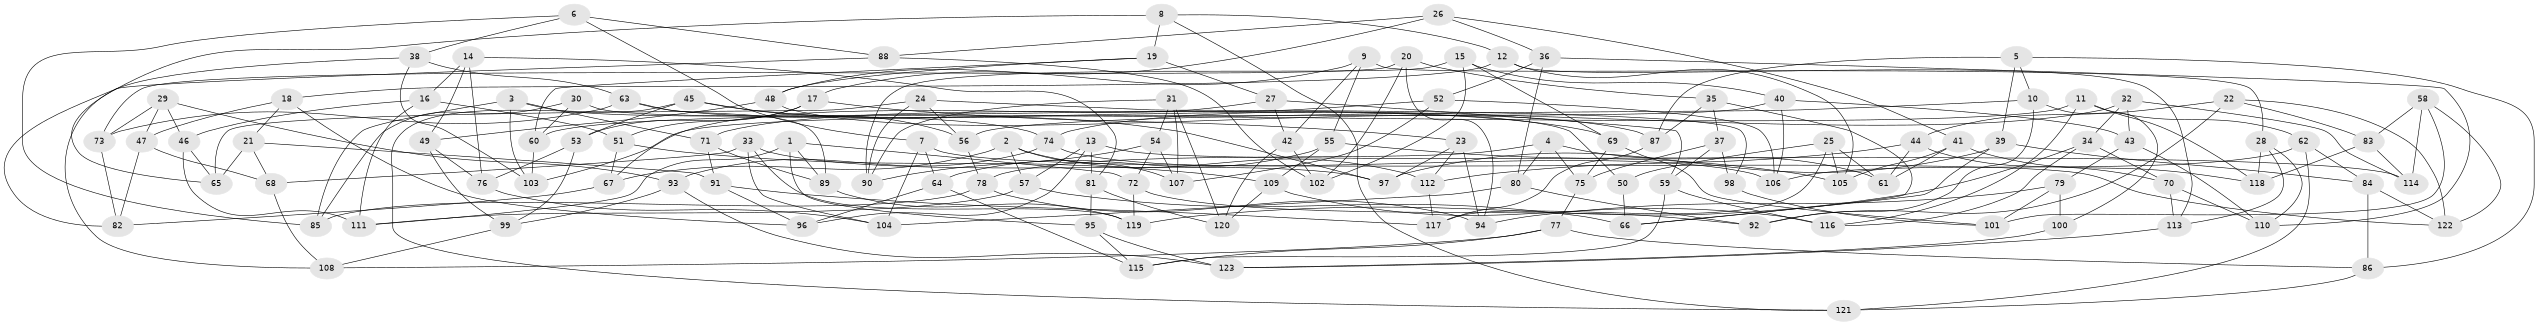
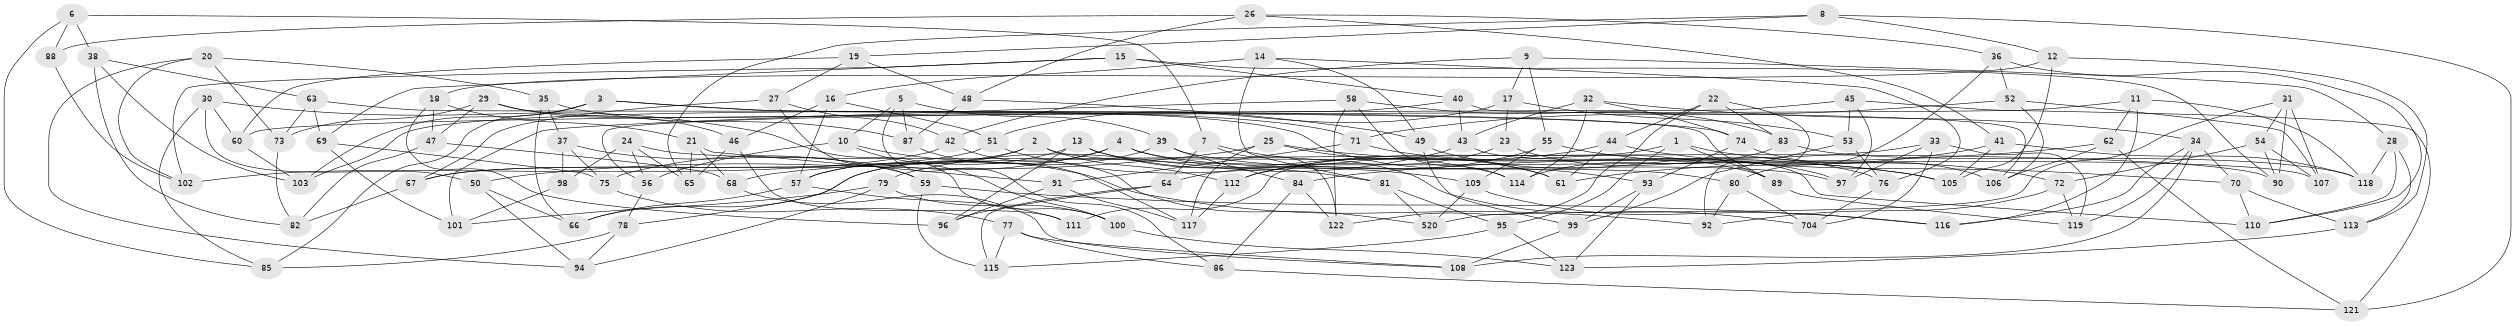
  graph {
    fontname="DejaVu Sans"
    node [color=gray90 fontname="DejaVu Sans" style=filled]
    edge [fontname="DejaVu Sans"]
    1
    72
    89
    95
    111
    92
    119
    115
    123
    2
    57
    67
    107
    112
    66
    82
    117
    3
    71
    74
    85
    103
    91
    93
    106
    4
    61
    75
    78
    80
    77
    94
-   104
+   104 [label=704]
    5
    10
    39
    86
    87
    56
    100
    97
    84
    121
    6
    7
    38
    88
    64
    122
    63
    102
    108
    96
    8
    12
    19
    65
    18
    105
    113
    60
    27
    48
    9
    17
    28
    42
    55
    51
    23
    53
    118
    110
-   120
+   120 [label=520]
    109
    11
    62
    116
    21
    47
    13
    81
    114
    14
    16
    49
    76
    46
    99
    15
    40
    69
    90
    43
    101
    68
    59
    20
    35
    73
    37
    22
    44
    83
    70
    98
    24
    25
    50
    26
    36
    41
    52
    29
    30
    31
    54
    32
    34
    79
    33
    45
    58
    1 -- 72
    1 -- 89
    1 -- 95
    1 -- 111
    72 -- 92
    72 -- 119
    89 -- 119
    95 -- 115
    95 -- 123
    2 -- 57
    2 -- 67
    2 -- 107
    2 -- 112
    57 -- 111
    57 -- 66
    67 -- 82
    112 -- 117
    3 -- 71
    3 -- 74
    3 -- 85
    3 -- 103
    71 -- 89
    71 -- 91
    74 -- 93
    74 -- 106
    91 -- 117
    91 -- 96
    93 -- 123
    93 -- 99
    4 -- 61
    4 -- 75
    4 -- 78
    4 -- 80
    75 -- 77
    78 -- 85
    78 -- 94
    80 -- 92
    80 -- 104
    77 -- 115
    77 -- 86
    77 -- 108
    5 -- 10
    5 -- 39
    5 -- 86
    5 -- 87
    10 -- 92
    10 -- 56
    10 -- 100
    39 -- 66
    39 -- 97
    39 -- 84
    86 -- 121
    87 -- 117
    56 -- 78
    100 -- 123
    84 -- 86
    84 -- 122
    6 -- 85
    6 -- 7
    6 -- 38
    6 -- 88
    7 -- 104
    7 -- 64
    7 -- 122
    38 -- 82
    38 -- 103
    38 -- 63
    88 -- 102
-   88 -- 108
+   34 -- 108
    64 -- 115
    64 -- 96
    63 -- 89
    63 -- 69
    63 -- 73
    8 -- 121
    8 -- 12
    8 -- 19
    8 -- 65
    12 -- 18
    12 -- 105
    12 -- 113
    19 -- 60
    19 -- 27
    19 -- 48
    18 -- 96
    18 -- 21
    18 -- 47
    113 -- 123
    60 -- 103
    27 -- 67
    27 -- 42
    27 -- 59
    48 -- 87
    48 -- 49
    9 -- 17
    9 -- 28
    9 -- 42
    9 -- 55
    17 -- 51
    17 -- 23
    17 -- 53
    28 -- 113
    28 -- 118
    28 -- 110
    42 -- 102
    42 -- 120
    55 -- 64
    55 -- 105
    55 -- 109
    51 -- 67
    51 -- 109
    23 -- 112
    23 -- 97
    53 -- 76
    53 -- 99
    109 -- 120
    109 -- 116
    11 -- 60
    11 -- 118
    11 -- 62
    11 -- 116
    62 -- 106
    62 -- 84
    62 -- 121
    21 -- 91
    21 -- 65
    21 -- 68
    47 -- 82
    47 -- 68
    13 -- 57
    13 -- 96
    13 -- 81
    13 -- 114
    81 -- 95
    81 -- 120
    14 -- 81
    14 -- 16
    14 -- 49
    14 -- 76
-   16 -- 111
+   16 -- 57
    16 -- 51
    16 -- 46
    49 -- 76
    49 -- 99
    76 -- 104
    46 -- 111
    46 -- 65
    99 -- 108
    15 -- 102
    15 -- 40
    15 -- 69
    15 -- 90
    40 -- 103
    40 -- 106
    40 -- 43
    69 -- 75
    69 -- 101
    43 -- 110
    43 -- 79
    68 -- 108
    59 -- 115
    59 -- 116
    20 -- 94
    20 -- 102
    20 -- 35
    20 -- 73
    35 -- 66
    35 -- 87
    35 -- 37
    73 -- 82
    37 -- 75
    37 -- 59
    37 -- 98
    22 -- 92
    22 -- 122
    22 -- 44
    22 -- 83
    44 -- 112
    44 -- 61
    44 -- 70
    83 -- 118
    83 -- 114
    70 -- 113
    70 -- 110
    98 -- 101
    24 -- 56
    24 -- 65
    24 -- 90
    24 -- 98
    25 -- 117
    25 -- 61
    25 -- 105
    25 -- 50
    50 -- 66
-   23 -- 94
+   50 -- 94
    26 -- 88
    26 -- 48
    26 -- 36
    26 -- 41
    36 -- 80
    36 -- 110
    36 -- 52
    41 -- 61
    41 -- 105
    41 -- 118
    52 -- 107
    52 -- 71
    52 -- 106
    29 -- 93
    29 -- 47
    29 -- 46
    29 -- 73
    30 -- 85
+   30 -- 100
    30 -- 60
    30 -- 50
    31 -- 107
    31 -- 120
    31 -- 90
    31 -- 54
    54 -- 72
    54 -- 107
    54 -- 90
    32 -- 74
    32 -- 114
    32 -- 43
    32 -- 34
    34 -- 119
    34 -- 116
    34 -- 70
    79 -- 94
    79 -- 100
    79 -- 101
    33 -- 119
    33 -- 104
    33 -- 97
    33 -- 68
    45 -- 56
    45 -- 97
    45 -- 121
    45 -- 53
    58 -- 122
    58 -- 114
    58 -- 101
    58 -- 83
  }
